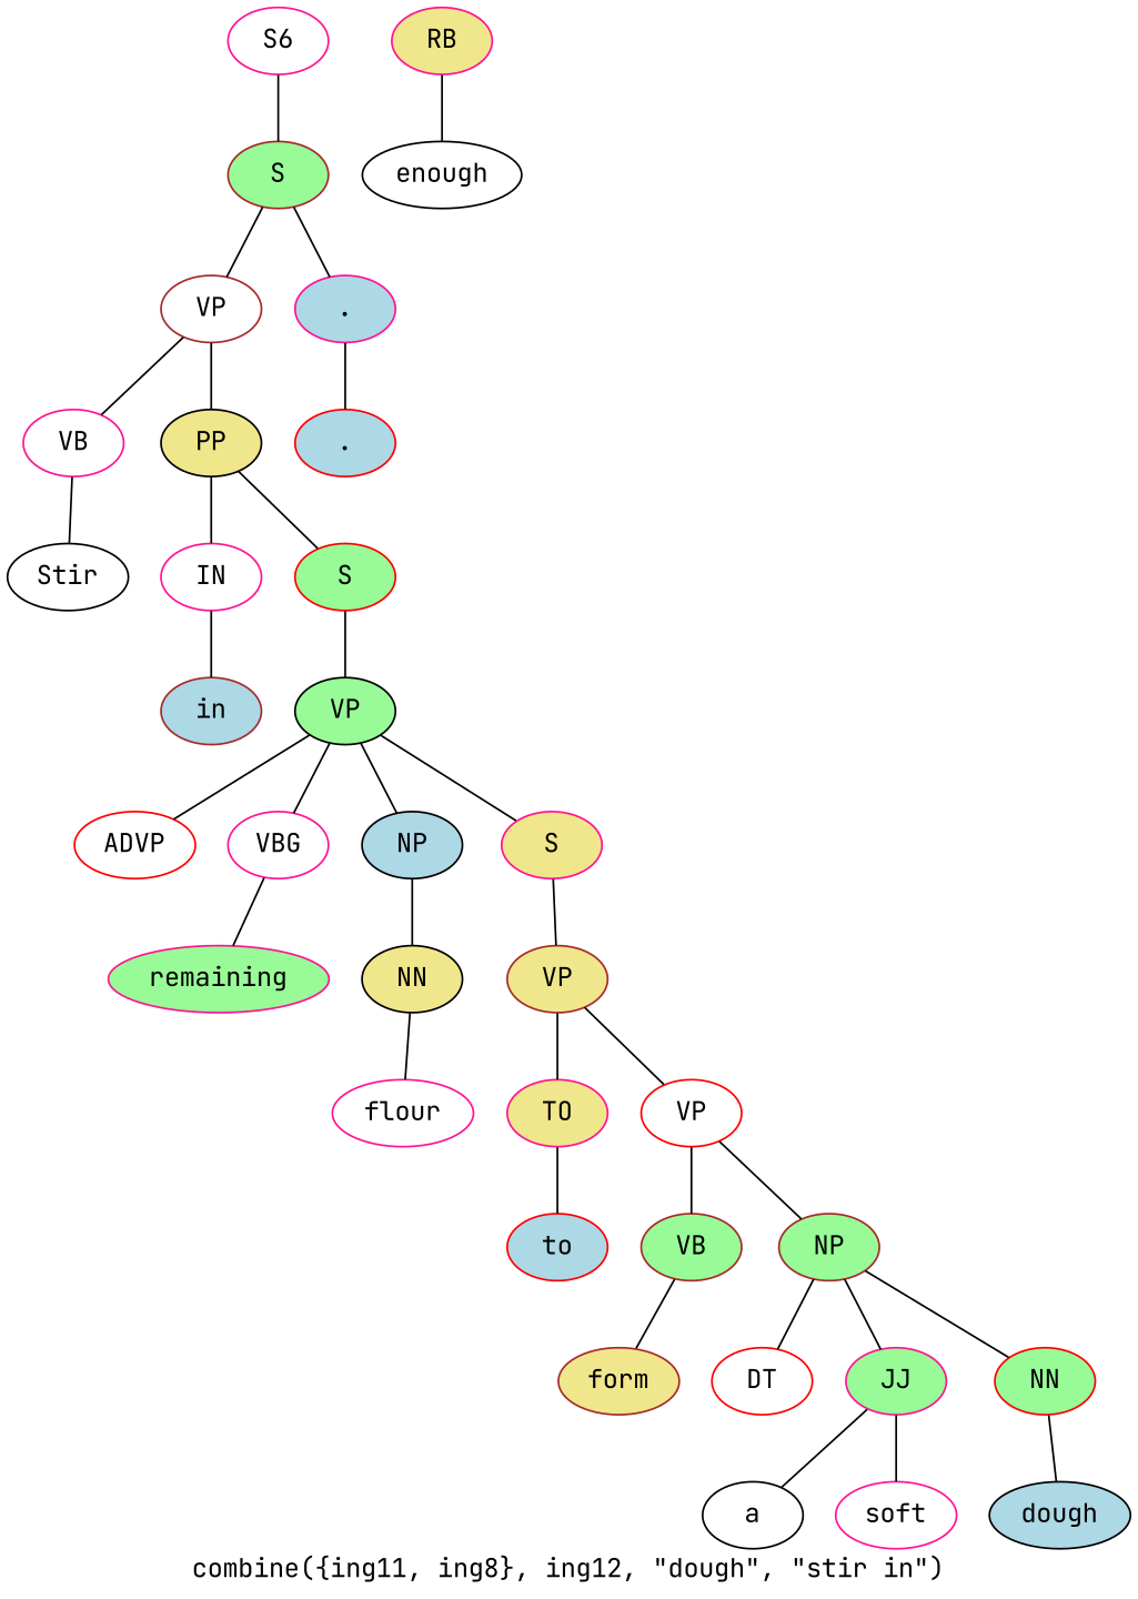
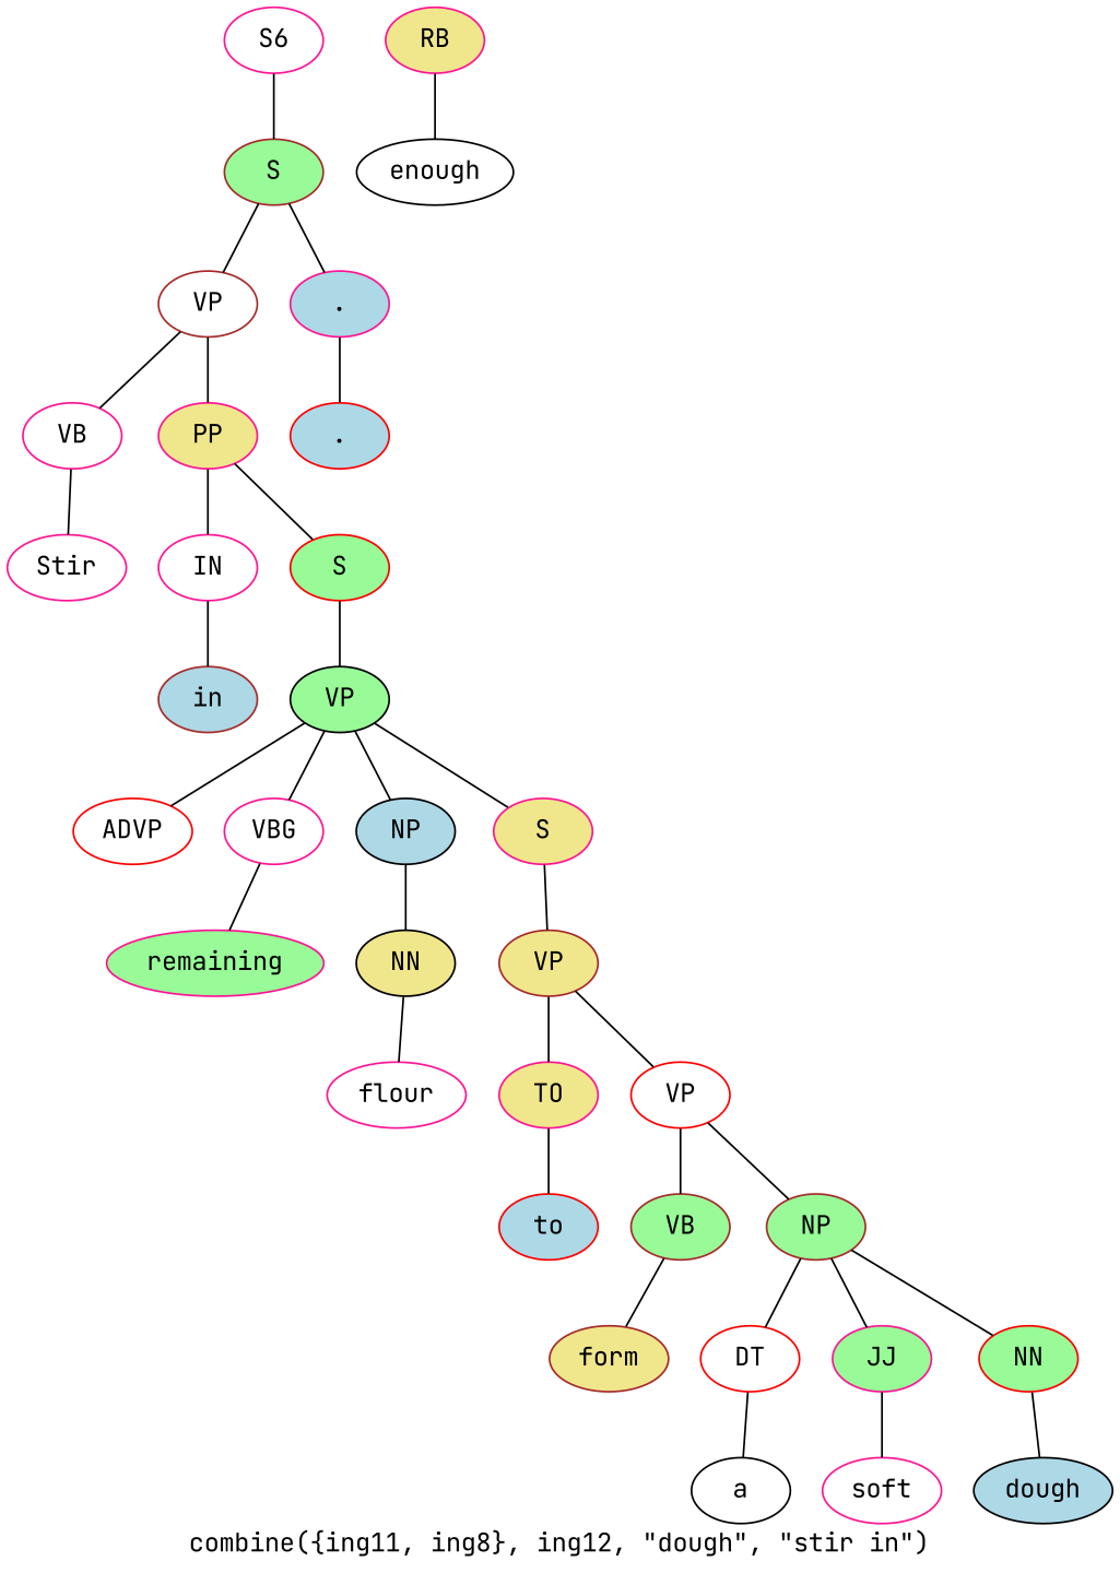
  graph {
    fontname="JetBrains Mono"
    label="combine({ing11, ing8}, ing12, \"dough\", \"stir in\")"
    node [color=deeppink fillcolor=white fontname="JetBrains Mono" style=filled]
    edge [fontname="JetBrains Mono"]
    n1 [label=S6]
    n2 [color=brown fillcolor=palegreen label=S]
    n3 [color=brown label=VP]
    n4 [fillcolor=lightblue label="."]
    n5 [label=VB]
-   n6 [color=black fillcolor=khaki label=PP]
+   n6 [fillcolor=khaki label=PP]
    n7 [color=red fillcolor=lightblue label="."]
-   n8 [color=black label=Stir]
+   n8 [label=Stir]
    n9 [label=IN]
    n10 [color=red fillcolor=palegreen label=S]
    n11 [color=brown fillcolor=lightblue label=in]
    n12 [color=black fillcolor=palegreen label=VP]
    n13 [color=red label=ADVP]
    n14 [label=VBG]
    n15 [color=black fillcolor=lightblue label=NP]
    n16 [fillcolor=khaki label=S]
    n17 [fillcolor=palegreen label=remaining]
    n18 [color=black fillcolor=khaki label=NN]
    n19 [color=brown fillcolor=khaki label=VP]
    n20 [fillcolor=khaki label=RB]
    n21 [color=black label=enough]
    n22 [label=flour]
    n23 [fillcolor=khaki label=TO]
    n24 [color=red label=VP]
    n25 [color=red fillcolor=lightblue label=to]
    n26 [color=brown fillcolor=palegreen label=VB]
    n27 [color=brown fillcolor=palegreen label=NP]
    n28 [color=brown fillcolor=khaki label=form]
    n29 [color=red label=DT]
    n30 [fillcolor=palegreen label=JJ]
    n31 [color=red fillcolor=palegreen label=NN]
    n32 [color=black label=a]
    n33 [label=soft]
    n34 [color=black fillcolor=lightblue label=dough]
    n1 -- n2
    n2 -- n3
    n2 -- n4
    n3 -- n5
    n3 -- n6
    n4 -- n7
    n5 -- n8
    n6 -- n9
    n6 -- n10
    n9 -- n11
    n10 -- n12
    n12 -- n13
    n12 -- n14
    n12 -- n15
    n12 -- n16
    n14 -- n17
    n15 -- n18
    n16 -- n19
    n18 -- n22
    n19 -- n23
    n19 -- n24
    n20 -- n21
    n23 -- n25
    n24 -- n26
    n24 -- n27
    n26 -- n28
    n27 -- n29
    n27 -- n30
    n27 -- n31
-   n30 -- n32
+   n29 -- n32
    n30 -- n33
    n31 -- n34
  }
